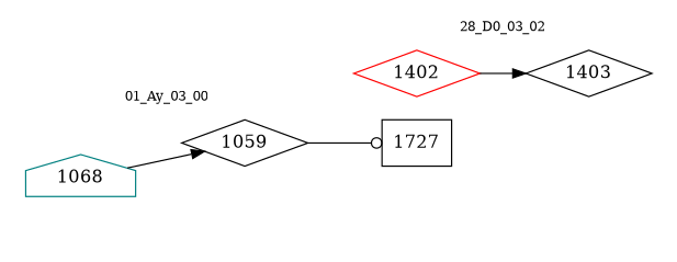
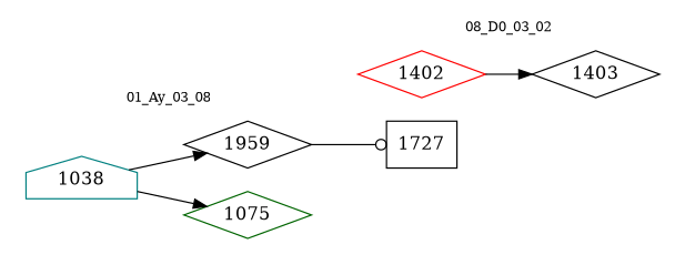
  digraph {
    rankdir=LR
    node [color=black shape=diamond]
    edge [arrowhead=normal color=black]
-   n1 [color=teal label=1068 shape=house]
-   n3 [label=1059]
+   n1 [color=teal label=1038 shape=house]
+   n2 [color=darkgreen label=1075]
+   n3 [label=1959]
    n4 [color=red label=1402]
    n5 [label=1727 shape=box]
    n6 [label=1403]
    subgraph cluster_1 {
      color=white
      fontsize=10
-     label="01_Ay_03_00"
+     label="01_Ay_03_08"
      n1
+     n2
      n3
    }
    subgraph cluster_2 {
      color=white
      fontsize=10
-     label="28_D0_03_02"
+     label="08_D0_03_02"
      n4
      n5
      n6
    }
+   n1 -> n2
    n1 -> n3
    n3 -> n5 [arrowhead=odot]
    n4 -> n6
  }
